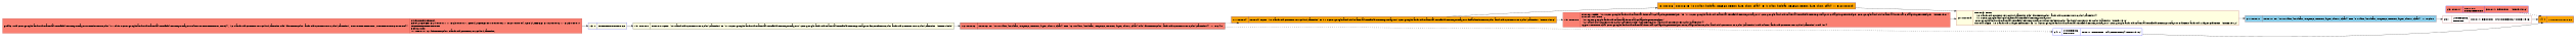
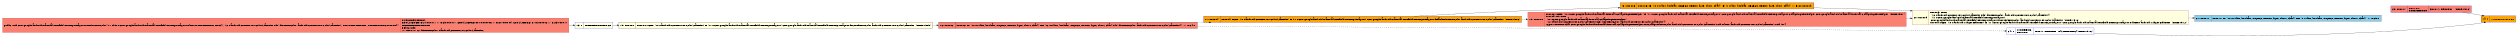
  digraph {
    rankdir=LR
    node [color=blue fillcolor=salmon shape=record style=filled]
    n1 [fillcolor=lightyellow label="{13\:\ ?|MTH_ENTER_BLOCK\l}"]
    n2 [color=black fillcolor=lightyellow label="{15\:\ 0x0000|0x0000: IGET  (r0 I:android.content.res.ColorStateList) = (r1 I:com.google.android.material.textfield.TextInputLayout) com.google.android.material.textfield.TextInputLayout.focusedTextColor android.content.res.ColorStateList  (LINE:1905)\l}"]
    n3 [color=black label="{16\:\ 0x0002|0x0002: IF  (r0 I:??[int, boolean, OBJECT, ARRAY, byte, short, char]) == (r2 I:??[int, boolean, OBJECT, ARRAY, byte, short, char] A[D('hintTextColor' android.content.res.ColorStateList)])  \-\> B:24:? \l}"]
    n4 [fillcolor=orange label="{17\:\ 0x0004|0x0004: IGET  (r0 I:android.content.res.ColorStateList) = (r1 I:com.google.android.material.textfield.TextInputLayout) com.google.android.material.textfield.TextInputLayout.defaultHintTextColor android.content.res.ColorStateList  (LINE:1906)\l}"]
    n5 [fillcolor=white label="{24\:\ ?|SYNTHETIC\lRETURN\l|0x0017: RETURN   A[SYNTHETIC] (LINE:1916)\l}"]
    n6 [fillcolor=orange label="{18\:\ 0x0006|0x0006: IF  (r0 I:??[int, boolean, OBJECT, ARRAY, byte, short, char]) != (0 ??[int, boolean, OBJECT, ARRAY, byte, short, char])  \-\> B:20:0x000d \l}"]
    n7 [color=brown label="{19\:\ 0x0008|0x0008: IGET  (r0 I:com.google.android.material.internal.CollapsingTextHelper) = (r1 I:com.google.android.material.textfield.TextInputLayout) com.google.android.material.textfield.TextInputLayout.collapsingTextHelper com.google.android.material.internal.CollapsingTextHelper  (LINE:1907)\l0x000a: INVOKE  \l  (r0 I:com.google.android.material.internal.CollapsingTextHelper)\l  (r2 I:android.content.res.ColorStateList A[D('hintTextColor' android.content.res.ColorStateList)])\l type: VIRTUAL call: com.google.android.material.internal.CollapsingTextHelper.setCollapsedTextColor(android.content.res.ColorStateList):void A[MD:(android.content.res.ColorStateList):void (m)]\l}"]
    n8 [fillcolor=orange label="{14\:\ ?|MTH_EXIT_BLOCK\l}"]
    n9 [color=brown fillcolor=lightyellow label="{20\:\ 0x000d|0x000d: IPUT  \l  (r2 I:android.content.res.ColorStateList A[D('hintTextColor' android.content.res.ColorStateList)])\l  (r1 I:com.google.android.material.textfield.TextInputLayout)\l com.google.android.material.textfield.TextInputLayout.focusedTextColor android.content.res.ColorStateList  (LINE:1910)\l0x000f: IGET  (r0 I:android.widget.EditText) = (r1 I:com.google.android.material.textfield.TextInputLayout) com.google.android.material.textfield.TextInputLayout.editText android.widget.EditText  (LINE:1912)\l}"]
    n10 [color=brown fillcolor=skyblue label="{21\:\ 0x0011|0x0011: IF  (r0 I:??[int, boolean, OBJECT, ARRAY, byte, short, char]) == (0 ??[int, boolean, OBJECT, ARRAY, byte, short, char])  \-\> B:25:? \l}"]
-   n11 [color=brown fillcolor=white label="{25\:\ ?|SYNTHETIC\lRETURN\l|0x0017: RETURN   A[SYNTHETIC] (LINE:1916)\l}"]
    n12 [label="{23\:\ 0x0017|RETURN\lORIG_RETURN\l|3x0017: RETURN    (LINE:1916)\l}"]
    n13 [color=brown label="{public void com.google.android.material.textfield.TextInputLayout.setHintTextColor((r1 'this' I:com.google.android.material.textfield.TextInputLayout A[IMMUTABLE_TYPE, THIS]), (r2 I:android.content.res.ColorStateList A[D('hintTextColor' android.content.res.ColorStateList), IMMUTABLE_TYPE, METHOD_ARGUMENT]))  | USE_LINES_HINTS\lCROSS_EDGE: B:21:0x0011 \-\> B:23:0x0017, CROSS_EDGE: B:18:0x0006 \-\> B:20:0x000d, CROSS_EDGE: B:16:0x0002 \-\> B:23:0x0017\lINLINE_NOT_NEEDED\lDebug Info:\l  \-1 \-0x0017: r2 'hintTextColor' Landroid\/content\/res\/ColorStateList;\l}"]
    n1 -> n2
    n2 -> n3 [style=dashed]
    n3 -> n4 [style=dashed]
    n3 -> n5 [style=dashed]
    n4 -> n6
    n4 -> n7 [style=dashed]
    n5 -> n8
    n6 -> n9
    n7 -> n9
    n9 -> n10
-   n10 -> n11
-   n11 -> n8
-   n12 -> n8 [style=dashed]
+   n12 -> n8
    n13 -> n1
  }
